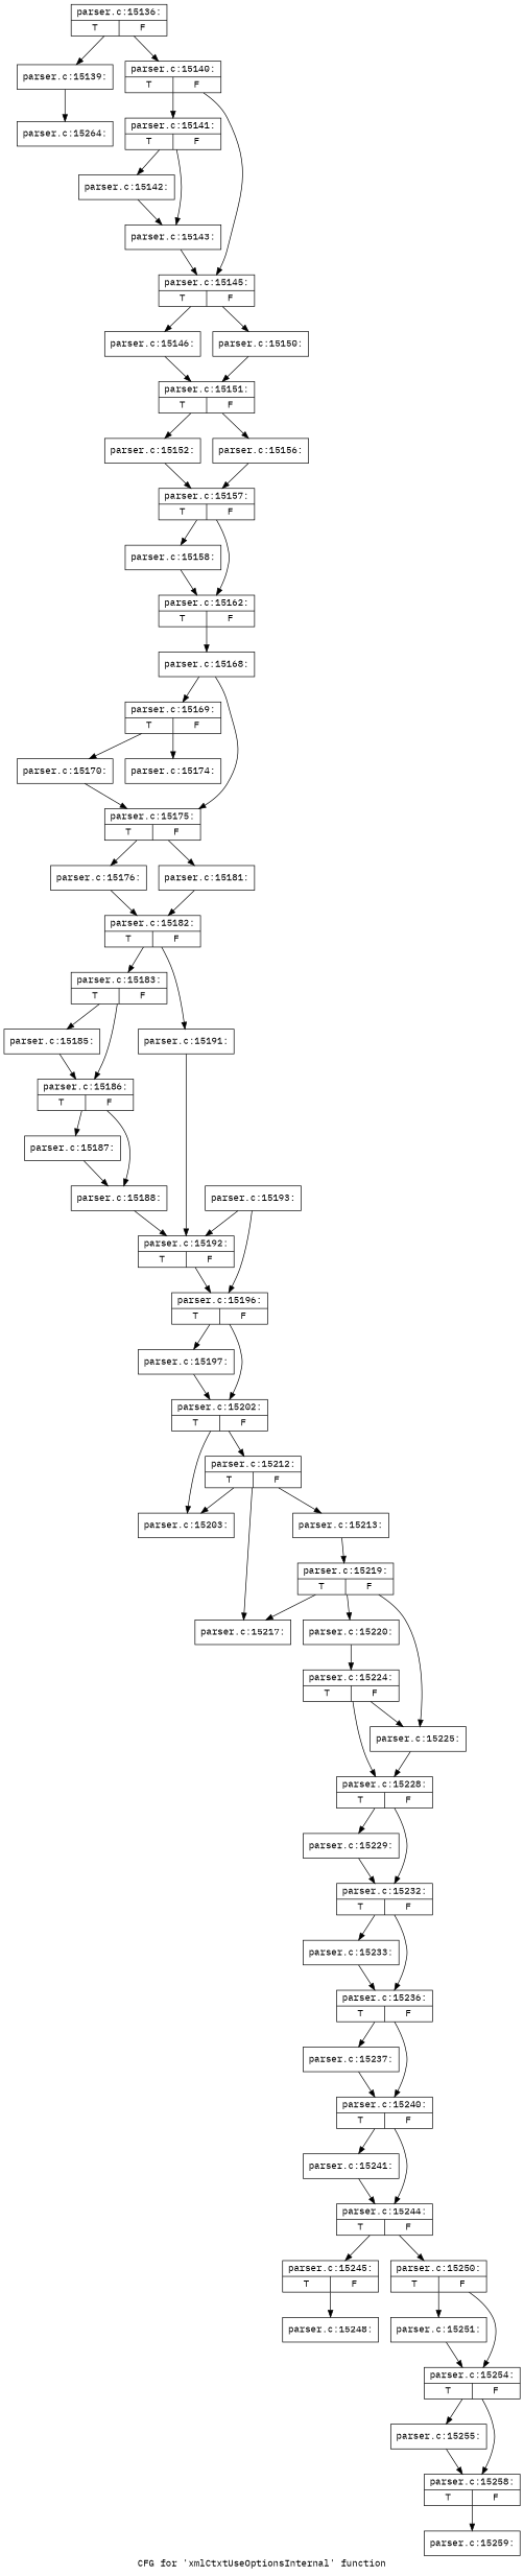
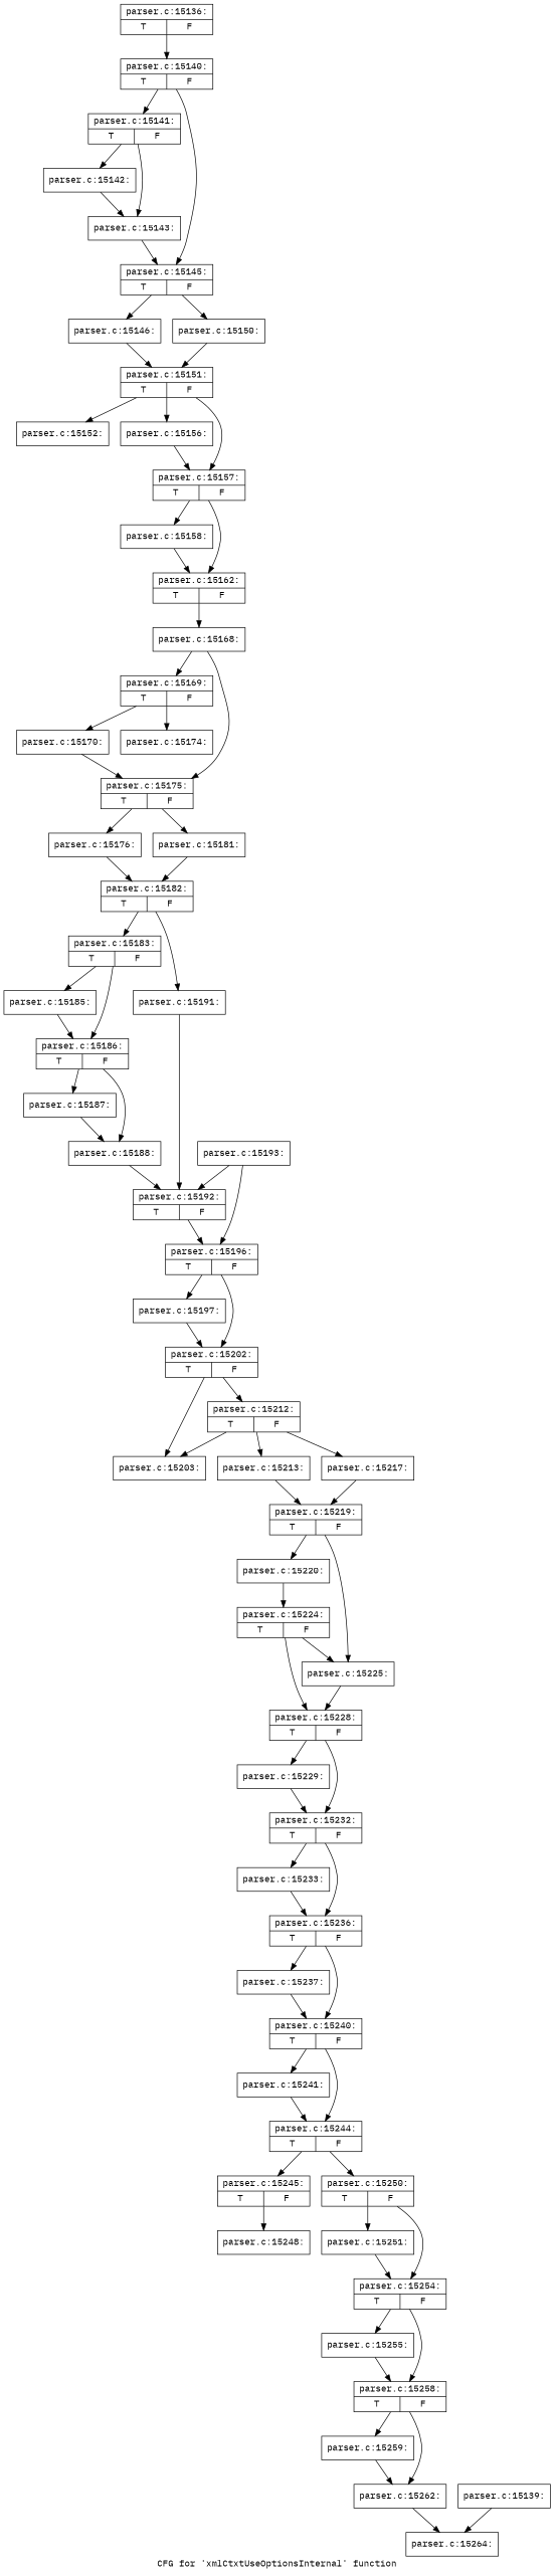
  digraph {
    fontname="IBM Plex Mono"
    label="CFG for 'xmlCtxtUseOptionsInternal' function"
    node [fontname="IBM Plex Mono" shape=record]
    edge [fontname="IBM Plex Mono"]
    n1 [label="{parser.c:15136:|{<s0>T|<s1>F}}"]
    n2 [label="{parser.c:15139:}"]
    n3 [label="{parser.c:15140:|{<s0>T|<s1>F}}"]
    n4 [label="{parser.c:15264:}"]
    n5 [label="{parser.c:15141:|{<s0>T|<s1>F}}"]
    n6 [label="{parser.c:15145:|{<s0>T|<s1>F}}"]
    n7 [label="{parser.c:15142:}"]
    n8 [label="{parser.c:15143:}"]
    n9 [label="{parser.c:15146:}"]
    n10 [label="{parser.c:15150:}"]
    n11 [label="{parser.c:15151:|{<s0>T|<s1>F}}"]
    n12 [label="{parser.c:15152:}"]
    n13 [label="{parser.c:15156:}"]
    n14 [label="{parser.c:15157:|{<s0>T|<s1>F}}"]
    n15 [label="{parser.c:15158:}"]
    n16 [label="{parser.c:15162:|{<s0>T|<s1>F}}"]
    n17 [label="{parser.c:15168:}"]
    n18 [label="{parser.c:15169:|{<s0>T|<s1>F}}"]
    n19 [label="{parser.c:15175:|{<s0>T|<s1>F}}"]
    n20 [label="{parser.c:15170:}"]
    n21 [label="{parser.c:15174:}"]
    n22 [label="{parser.c:15176:}"]
    n23 [label="{parser.c:15181:}"]
    n24 [label="{parser.c:15182:|{<s0>T|<s1>F}}"]
    n25 [label="{parser.c:15183:|{<s0>T|<s1>F}}"]
    n26 [label="{parser.c:15191:}"]
    n27 [label="{parser.c:15185:}"]
    n28 [label="{parser.c:15186:|{<s0>T|<s1>F}}"]
    n29 [label="{parser.c:15192:|{<s0>T|<s1>F}}"]
    n30 [label="{parser.c:15187:}"]
    n31 [label="{parser.c:15188:}"]
    n32 [label="{parser.c:15196:|{<s0>T|<s1>F}}"]
    n33 [label="{parser.c:15193:}"]
    n34 [label="{parser.c:15197:}"]
    n35 [label="{parser.c:15202:|{<s0>T|<s1>F}}"]
    n36 [label="{parser.c:15203:}"]
    n37 [label="{parser.c:15212:|{<s0>T|<s1>F}}"]
    n38 [label="{parser.c:15213:}"]
    n39 [label="{parser.c:15217:}"]
    n40 [label="{parser.c:15219:|{<s0>T|<s1>F}}"]
    n41 [label="{parser.c:15220:}"]
    n42 [label="{parser.c:15225:}"]
    n43 [label="{parser.c:15224:|{<s0>T|<s1>F}}"]
    n44 [label="{parser.c:15228:|{<s0>T|<s1>F}}"]
    n45 [label="{parser.c:15229:}"]
    n46 [label="{parser.c:15232:|{<s0>T|<s1>F}}"]
    n47 [label="{parser.c:15233:}"]
    n48 [label="{parser.c:15236:|{<s0>T|<s1>F}}"]
    n49 [label="{parser.c:15237:}"]
    n50 [label="{parser.c:15240:|{<s0>T|<s1>F}}"]
    n51 [label="{parser.c:15241:}"]
    n52 [label="{parser.c:15244:|{<s0>T|<s1>F}}"]
    n53 [label="{parser.c:15245:|{<s0>T|<s1>F}}"]
    n54 [label="{parser.c:15250:|{<s0>T|<s1>F}}"]
    n55 [label="{parser.c:15248:}"]
    n56 [label="{parser.c:15251:}"]
    n57 [label="{parser.c:15254:|{<s0>T|<s1>F}}"]
    n58 [label="{parser.c:15255:}"]
    n59 [label="{parser.c:15258:|{<s0>T|<s1>F}}"]
    n60 [label="{parser.c:15259:}"]
-   n1 -> n2
+   n61 [label="{parser.c:15262:}"]
    n1 -> n3
    n2 -> n4
    n3 -> n5
    n3 -> n6
    n5 -> n7
    n5 -> n8
    n6 -> n9
    n6 -> n10
    n7 -> n8
    n8 -> n6
    n9 -> n11
    n10 -> n11
    n11 -> n12
    n11 -> n13
-   n12 -> n14
+   n11 -> n14
    n13 -> n14
    n14 -> n15
    n14 -> n16
    n15 -> n16
    n16 -> n17
    n17 -> n18
    n17 -> n19
    n18 -> n20
    n18 -> n21
    n19 -> n22
    n19 -> n23
    n20 -> n19
    n22 -> n24
    n23 -> n24
    n24 -> n25
    n24 -> n26
    n25 -> n27
    n25 -> n28
    n26 -> n29
    n27 -> n28
    n28 -> n30
    n28 -> n31
    n29 -> n32
    n30 -> n31
    n31 -> n29
    n32 -> n34
    n32 -> n35
    n33 -> n29
    n33 -> n32
    n34 -> n35
    n35 -> n36
    n35 -> n37
    n37 -> n36
    n37 -> n38
    n37 -> n39
    n38 -> n40
-   n40 -> n39
+   n39 -> n40
    n40 -> n41
    n40 -> n42
    n41 -> n43
    n42 -> n44
    n43 -> n42
    n43 -> n44
    n44 -> n45
    n44 -> n46
    n45 -> n46
    n46 -> n47
    n46 -> n48
    n47 -> n48
    n48 -> n49
    n48 -> n50
    n49 -> n50
    n50 -> n51
    n50 -> n52
    n51 -> n52
    n52 -> n53
    n52 -> n54
    n53 -> n55
    n54 -> n56
    n54 -> n57
    n56 -> n57
    n57 -> n58
    n57 -> n59
    n58 -> n59
    n59 -> n60
+   n59 -> n61
+   n60 -> n61
+   n61 -> n4
  }
